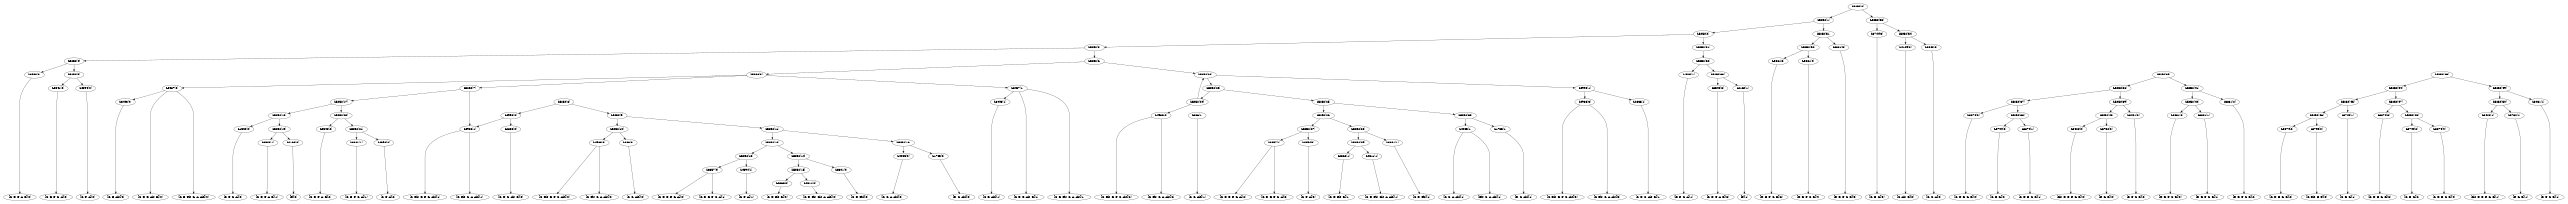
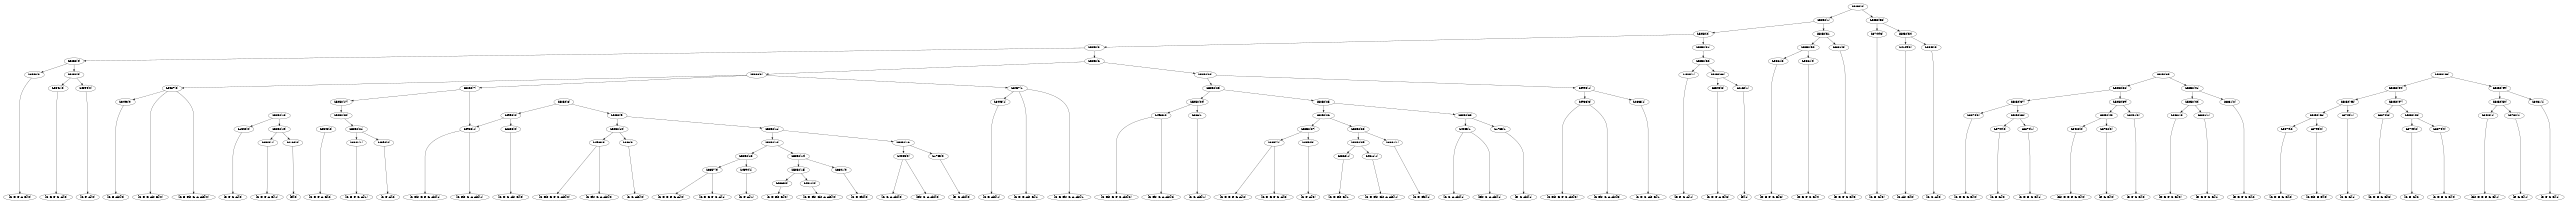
  digraph {
    "L5252(0)"
    "L5252(1)"
    "L5252(53)"
    "L5252(2)"
    "L5252(51)"
    "L3744(3)"
    "L5252(54)"
    "L5252(3)"
    "L5252(31)"
    "L5252(52)"
    "L3881(5)"
    "L4129(0)"
    "L3042(0)"
    "L5252(4)"
    "L5252(6)"
    "L5252(32)"
    "L3881(3)"
    "L3881(4)"
    "L3548(0)"
    "L5252(5)"
    "L5088(0)"
    "L5252(22)"
    "L1542(1)"
    "L5252(33)"
    "L5252(35)"
    "L5252(43)"
    "L3341(0)"
    "L4894(0)"
    "L3487(0)"
    "L5252(7)"
    "L3487(1)"
    "L5252(23)"
    "L4998(1)"
    "L3548(3)"
    "L2160(1)"
    "L5252(36)"
    "L5252(41)"
    "L5252(44)"
    "L5252(49)"
    "L3403(0)"
    "L5252(8)"
    "L5252(17)"
    "L3403(1)"
    "L5252(24)"
    "L5252(25)"
    "L4986(3)"
    "L2836(1)"
    "L5252(37)"
    "L5252(39)"
    "L5252(42)"
    "L3881(2)"
    "L5252(45)"
    "L5252(47)"
    "L5252(50)"
    "L3481(1)"
    "L5252(9)"
    "L4998(0)"
    "L5252(18)"
    "L5252(20)"
    "L4986(2)"
    "L386(1)"
    "L5252(26)"
    "L5252(30)"
    "L3874(0)"
    "L5252(38)"
    "L5252(40)"
    "L3481(0)"
    "L3881(0)"
    "L3881(1)"
    "L5252(46)"
    "L3744(1)"
    "L3874(3)"
    "L5252(48)"
    "L3428(1)"
    "L3732(1)"
    "L5252(10)"
    "L5252(11)"
    "L4986(1)"
    "L2836(0)"
    "L1542(0)"
    "L5252(19)"
    "L3548(2)"
    "L5252(21)"
    "L5252(27)"
    "L5252(28)"
    "L4085(1)"
    "L1785(1)"
    "L3744(0)"
    "L3874(1)"
    "L3428(0)"
    "L3732(0)"
    "L3874(2)"
    "L3795(0)"
    "L3744(2)"
    "L3874(4)"
    "L4986(0)"
    "L386(0)"
    "L5252(12)"
    "L5252(16)"
    "L3548(1)"
    "L2160(0)"
    "L3341(1)"
    "L4894(2)"
    "L3857(1)"
    "L4894(3)"
    "L5252(29)"
    "L3801(1)"
    "L5252(13)"
    "L5252(14)"
    "L4085(0)"
    "L1785(0)"
    "L2366(1)"
    "L4811(1)"
    "L3857(0)"
    "L4894(1)"
    "L5252(15)"
    "L3801(0)"
    "L2366(0)"
    "L4811(0)"
    "[C  D  F  A  B](0)"
    "[C  E  F  G  A](0)"
    "[C  F  A](0)"
    "[C  E  Ais](0)"
    "[C  D  E  Ais  B](0)"
    "[C  E  Fis  G  A  Ais](0)"
    "[C  Dis  E  F  G  Ais](0)"
    "[C  Fis  G  A  Ais](0)"
    "[C  G  Ais](0)"
    "[C  D  E  F  G  A](0)"
    "[C  D  E  F  G  A](1)"
    "[C  F  A](1)"
    "[C  D  Fis  B](0)"
    "[C  D  Fis  Gis  A  Ais](0)"
    "[C  D  Fis](0)"
    "[C  G  A  Ais](0)"
+   "[Fis  G  A  Ais](0)"
    "[D  G  Ais](0)"
    "[C  Dis  E  F  G  Ais](1)"
    "[C  Fis  G  A  Ais](1)"
    "[C  D  G  Ais  B](0)"
    "[E  F  G  A](0)"
    "[C  D  F  A  B](1)"
    "[F](0)"
    "[C  D  F  A  B](2)"
    "[C  E  F  G  A](1)"
    "[C  F  A](2)"
    "[C  E  Ais](1)"
    "[C  D  E  Ais  B](1)"
    "[C  E  Fis  G  A  Ais](1)"
    "[C  Dis  E  F  G  Ais](2)"
    "[C  Fis  G  A  Ais](2)"
    "[C  G  Ais](1)"
    "[C  D  E  F  G  A](2)"
    "[C  D  E  F  G  A](3)"
    "[C  F  A](3)"
    "[C  D  Fis  B](1)"
    "[C  D  Fis  Gis  A  Ais](1)"
    "[C  D  Fis](1)"
    "[C  G  A  Ais](1)"
    "[Fis  G  A  Ais](1)"
    "[D  G  Ais](1)"
    "[C  Dis  E  F  G  Ais](3)"
    "[C  Fis  G  A  Ais](3)"
    "[C  D  G  Ais  B](1)"
    "[E  F  G  A](1)"
    "[C  D  F  A  B](3)"
    "[F](1)"
    "[C  D  E  G  B](0)"
    "[C  E  G](0)"
    "[C  D  E  G  B](1)"
    "[Cis  D  E  F  G  B](0)"
    "[F  G  B](0)"
    "[E  F  G  B](0)"
    "[D  E  F  G  B](0)"
    "[D  E  F  G  B](1)"
    "[D  E  F  G  B](2)"
    "[C  D  E  G  B](2)"
    "[C  Dis  E  F](0)"
    "[C  E  G](1)"
    "[C  D  E  G  B](3)"
    "[C  E  G](2)"
    "[C  D  E  G  B](4)"
    "[Cis  D  E  F  G  B](1)"
    "[F  G  B](1)"
    "[E  F  G  B](1)"
    "[D  E  F  G  B](3)"
    "[D  E  F  G  B](4)"
    "[D  E  F  G  B](5)"
    "[C  E  G](3)"
    "[C  Ais  B](0)"
    "[C  G  A](0)"
    subgraph sub_1 {
      rank=min
      "L5252(0)"
    }
    subgraph sub_2 {
      rank=same
      "L5252(1)"
      "L5252(53)"
    }
    subgraph sub_3 {
      rank=same
      "L5252(2)"
      "L5252(51)"
      "L3744(3)"
      "L5252(54)"
    }
    subgraph sub_4 {
      rank=same
      "L5252(3)"
      "L5252(31)"
      "L5252(52)"
      "L3881(5)"
      "L4129(0)"
      "L3042(0)"
    }
    subgraph sub_5 {
      rank=same
      "L5252(4)"
      "L5252(6)"
      "L5252(32)"
      "L3881(3)"
      "L3881(4)"
    }
    subgraph sub_6 {
      rank=same
      "L3548(0)"
      "L5252(5)"
      "L5088(0)"
      "L5252(22)"
      "L1542(1)"
      "L5252(33)"
      "L5252(35)"
      "L5252(43)"
    }
    subgraph sub_7 {
      rank=same
      "L3341(0)"
      "L4894(0)"
      "L3487(0)"
      "L5252(7)"
      "L3487(1)"
      "L5252(23)"
      "L4998(1)"
      "L3548(3)"
      "L2160(1)"
      "L5252(36)"
      "L5252(41)"
      "L5252(44)"
      "L5252(49)"
    }
    subgraph sub_8 {
      rank=same
      "L3403(0)"
      "L5252(8)"
      "L5252(17)"
      "L3403(1)"
      "L5252(24)"
      "L5252(25)"
      "L4986(3)"
      "L2836(1)"
      "L5252(37)"
      "L5252(39)"
      "L5252(42)"
      "L3881(2)"
      "L5252(45)"
      "L5252(47)"
      "L5252(50)"
      "L3481(1)"
    }
    subgraph sub_9 {
      rank=same
      "L5252(9)"
      "L4998(0)"
      "L5252(18)"
      "L5252(20)"
      "L4986(2)"
      "L386(1)"
      "L5252(26)"
      "L5252(30)"
      "L3874(0)"
      "L5252(38)"
      "L5252(40)"
      "L3481(0)"
      "L3881(0)"
      "L3881(1)"
      "L5252(46)"
      "L3744(1)"
      "L3874(3)"
      "L5252(48)"
      "L3428(1)"
      "L3732(1)"
    }
    subgraph sub_10 {
      rank=same
      "L5252(10)"
      "L5252(11)"
      "L4986(1)"
      "L2836(0)"
      "L1542(0)"
      "L5252(19)"
      "L3548(2)"
      "L5252(21)"
      "L5252(27)"
      "L5252(28)"
      "L4085(1)"
      "L1785(1)"
      "L3744(0)"
      "L3874(1)"
      "L3428(0)"
      "L3732(0)"
      "L3874(2)"
      "L3795(0)"
      "L3744(2)"
      "L3874(4)"
    }
    subgraph sub_11 {
      rank=same
      "L4986(0)"
      "L386(0)"
      "L5252(12)"
      "L5252(16)"
      "L3548(1)"
      "L2160(0)"
      "L3341(1)"
      "L4894(2)"
      "L3857(1)"
      "L4894(3)"
      "L5252(29)"
      "L3801(1)"
    }
    subgraph sub_12 {
      rank=same
      "L5252(13)"
      "L5252(14)"
      "L4085(0)"
      "L1785(0)"
      "L2366(1)"
      "L4811(1)"
    }
    subgraph sub_13 {
      rank=same
      "L3857(0)"
      "L4894(1)"
      "L5252(15)"
      "L3801(0)"
    }
    subgraph sub_14 {
      rank=same
      "L2366(0)"
      "L4811(0)"
    }
    subgraph sub_15 {
      rank=max
      "[C  D  F  A  B](0)"
      "[C  E  F  G  A](0)"
      "[C  F  A](0)"
      "[C  E  Ais](0)"
      "[C  D  E  Ais  B](0)"
      "[C  E  Fis  G  A  Ais](0)"
      "[C  Dis  E  F  G  Ais](0)"
      "[C  Fis  G  A  Ais](0)"
      "[C  G  Ais](0)"
      "[C  D  E  F  G  A](0)"
      "[C  D  E  F  G  A](1)"
      "[C  F  A](1)"
      "[C  D  Fis  B](0)"
      "[C  D  Fis  Gis  A  Ais](0)"
      "[C  D  Fis](0)"
      "[C  G  A  Ais](0)"
+     "[Fis  G  A  Ais](0)"
      "[D  G  Ais](0)"
      "[C  Dis  E  F  G  Ais](1)"
      "[C  Fis  G  A  Ais](1)"
      "[C  D  G  Ais  B](0)"
      "[E  F  G  A](0)"
      "[C  D  F  A  B](1)"
      "[F](0)"
      "[C  D  F  A  B](2)"
      "[C  E  F  G  A](1)"
      "[C  F  A](2)"
      "[C  E  Ais](1)"
      "[C  D  E  Ais  B](1)"
      "[C  E  Fis  G  A  Ais](1)"
      "[C  Dis  E  F  G  Ais](2)"
      "[C  Fis  G  A  Ais](2)"
      "[C  G  Ais](1)"
      "[C  D  E  F  G  A](2)"
      "[C  D  E  F  G  A](3)"
      "[C  F  A](3)"
      "[C  D  Fis  B](1)"
      "[C  D  Fis  Gis  A  Ais](1)"
      "[C  D  Fis](1)"
      "[C  G  A  Ais](1)"
      "[Fis  G  A  Ais](1)"
      "[D  G  Ais](1)"
      "[C  Dis  E  F  G  Ais](3)"
      "[C  Fis  G  A  Ais](3)"
      "[C  D  G  Ais  B](1)"
      "[E  F  G  A](1)"
      "[C  D  F  A  B](3)"
      "[F](1)"
      "[C  D  E  G  B](0)"
      "[C  E  G](0)"
      "[C  D  E  G  B](1)"
      "[Cis  D  E  F  G  B](0)"
      "[F  G  B](0)"
      "[E  F  G  B](0)"
      "[D  E  F  G  B](0)"
      "[D  E  F  G  B](1)"
      "[D  E  F  G  B](2)"
      "[C  D  E  G  B](2)"
      "[C  Dis  E  F](0)"
      "[C  E  G](1)"
      "[C  D  E  G  B](3)"
      "[C  E  G](2)"
      "[C  D  E  G  B](4)"
      "[Cis  D  E  F  G  B](1)"
      "[F  G  B](1)"
      "[E  F  G  B](1)"
      "[D  E  F  G  B](3)"
      "[D  E  F  G  B](4)"
      "[D  E  F  G  B](5)"
      "[C  E  G](3)"
      "[C  Ais  B](0)"
      "[C  G  A](0)"
    }
    "L5252(0)" -> "L5252(1)"
    "L5252(0)" -> "L5252(53)"
    "L5252(1)" -> "L5252(2)"
    "L5252(1)" -> "L5252(51)"
    "L5252(53)" -> "L3744(3)"
    "L5252(53)" -> "L5252(54)"
    "L5252(2)" -> "L5252(3)"
    "L5252(2)" -> "L5252(31)"
    "L5252(51)" -> "L5252(52)"
    "L5252(51)" -> "L3881(5)"
    "L3744(3)" -> "[C  E  G](3)"
    "L5252(54)" -> "L4129(0)"
    "L5252(54)" -> "L3042(0)"
    "L5252(3)" -> "L5252(4)"
    "L5252(3)" -> "L5252(6)"
    "L5252(31)" -> "L5252(32)"
    "L5252(52)" -> "L3881(3)"
    "L5252(52)" -> "L3881(4)"
    "L3881(5)" -> "[D  E  F  G  B](5)"
    "L4129(0)" -> "[C  Ais  B](0)"
    "L3042(0)" -> "[C  G  A](0)"
    "L5252(4)" -> "L3548(0)"
    "L5252(4)" -> "L5252(5)"
    "L5252(6)" -> "L5088(0)"
    "L5252(6)" -> "L5252(22)"
    "L5252(32)" -> "L1542(1)"
    "L5252(32)" -> "L5252(33)"
    "L3881(3)" -> "[D  E  F  G  B](3)"
    "L3881(4)" -> "[D  E  F  G  B](4)"
    "L3548(0)" -> "[C  D  F  A  B](0)"
    "L5252(5)" -> "L3341(0)"
    "L5252(5)" -> "L4894(0)"
    "L5088(0)" -> "L3487(0)"
    "L5088(0)" -> "L5252(7)"
    "L5088(0)" -> "L3487(1)"
    "L5252(22)" -> "L5252(23)"
    "L5252(22)" -> "L4998(1)"
    "L1542(1)" -> "[E  F  G  A](1)"
    "L5252(33)" -> "L3548(3)"
    "L5252(33)" -> "L2160(1)"
    "L5252(35)" -> "L5252(36)"
    "L5252(35)" -> "L5252(41)"
    "L5252(43)" -> "L5252(44)"
    "L5252(43)" -> "L5252(49)"
    "L3341(0)" -> "[C  E  F  G  A](0)"
    "L4894(0)" -> "[C  F  A](0)"
    "L3487(0)" -> "L3403(0)"
    "L3487(0)" -> "[C  D  E  Ais  B](0)"
    "L3487(0)" -> "[C  E  Fis  G  A  Ais](0)"
    "L5252(7)" -> "L5252(17)"
    "L5252(7)" -> "L4986(1)"
    "L3487(1)" -> "L3403(1)"
    "L3487(1)" -> "[C  D  E  Ais  B](1)"
    "L3487(1)" -> "[C  E  Fis  G  A  Ais](1)"
    "L5252(23)" -> "L5252(24)"
    "L5252(23)" -> "L5252(25)"
    "L4998(1)" -> "L4986(3)"
    "L4998(1)" -> "L2836(1)"
    "L3548(3)" -> "[C  D  F  A  B](3)"
    "L2160(1)" -> "[F](1)"
    "L5252(36)" -> "L5252(37)"
    "L5252(36)" -> "L5252(39)"
    "L5252(41)" -> "L5252(42)"
    "L5252(41)" -> "L3881(2)"
    "L5252(44)" -> "L5252(45)"
    "L5252(44)" -> "L5252(47)"
    "L5252(49)" -> "L5252(50)"
    "L5252(49)" -> "L3481(1)"
    "L3403(0)" -> "[C  E  Ais](0)"
    "L5252(8)" -> "L5252(9)"
    "L5252(8)" -> "L4998(0)"
-   "L5252(17)" -> "L5252(18)"
    "L5252(17)" -> "L5252(20)"
    "L3403(1)" -> "[C  E  Ais](1)"
    "L5252(24)" -> "L4986(2)"
-   "L5252(24)" -> "L5252(22)"
+   "L5252(24)" -> "L386(1)"
    "L5252(25)" -> "L5252(26)"
    "L5252(25)" -> "L5252(30)"
    "L4986(3)" -> "[C  Dis  E  F  G  Ais](3)"
    "L4986(3)" -> "[C  Fis  G  A  Ais](3)"
    "L2836(1)" -> "[C  D  G  Ais  B](1)"
    "L5252(37)" -> "L3874(0)"
    "L5252(37)" -> "L5252(38)"
    "L5252(39)" -> "L5252(40)"
    "L5252(39)" -> "L3481(0)"
    "L5252(42)" -> "L3881(0)"
    "L5252(42)" -> "L3881(1)"
    "L3881(2)" -> "[D  E  F  G  B](2)"
    "L5252(45)" -> "L5252(46)"
    "L5252(45)" -> "L3744(1)"
    "L5252(47)" -> "L3874(3)"
    "L5252(47)" -> "L5252(48)"
    "L5252(50)" -> "L3428(1)"
    "L5252(50)" -> "L3732(1)"
    "L3481(1)" -> "[E  F  G  B](1)"
    "L5252(9)" -> "L5252(10)"
    "L5252(9)" -> "L5252(11)"
    "L4998(0)" -> "L4986(1)"
    "L4998(0)" -> "L2836(0)"
    "L5252(18)" -> "L1542(0)"
    "L5252(18)" -> "L5252(19)"
-   "L5252(20)" -> "L3548(2)"
    "L5252(20)" -> "L5252(21)"
    "L4986(2)" -> "[C  Dis  E  F  G  Ais](2)"
    "L4986(2)" -> "[C  Fis  G  A  Ais](2)"
    "L386(1)" -> "[C  G  Ais](1)"
    "L5252(26)" -> "L5252(27)"
    "L5252(26)" -> "L5252(28)"
    "L5252(30)" -> "L4085(1)"
    "L5252(30)" -> "L1785(1)"
    "L3874(0)" -> "[C  D  E  G  B](0)"
    "L5252(38)" -> "L3744(0)"
    "L5252(38)" -> "L3874(1)"
    "L5252(40)" -> "L3428(0)"
    "L5252(40)" -> "L3732(0)"
    "L3481(0)" -> "[E  F  G  B](0)"
    "L3881(0)" -> "[D  E  F  G  B](0)"
    "L3881(1)" -> "[D  E  F  G  B](1)"
    "L5252(46)" -> "L3874(2)"
    "L5252(46)" -> "L3795(0)"
    "L3744(1)" -> "[C  E  G](1)"
    "L3874(3)" -> "[C  D  E  G  B](3)"
    "L5252(48)" -> "L3744(2)"
    "L5252(48)" -> "L3874(4)"
    "L3428(1)" -> "[Cis  D  E  F  G  B](1)"
    "L3732(1)" -> "[F  G  B](1)"
    "L5252(10)" -> "L4986(0)"
    "L5252(10)" -> "L386(0)"
    "L5252(11)" -> "L5252(12)"
    "L5252(11)" -> "L5252(16)"
    "L4986(1)" -> "[C  Dis  E  F  G  Ais](1)"
    "L4986(1)" -> "[C  Fis  G  A  Ais](1)"
    "L2836(0)" -> "[C  D  G  Ais  B](0)"
    "L1542(0)" -> "[E  F  G  A](0)"
    "L5252(19)" -> "L3548(1)"
    "L5252(19)" -> "L2160(0)"
    "L3548(2)" -> "[C  D  F  A  B](2)"
    "L5252(21)" -> "L3341(1)"
    "L5252(21)" -> "L4894(2)"
    "L5252(27)" -> "L3857(1)"
    "L5252(27)" -> "L4894(3)"
    "L5252(28)" -> "L5252(29)"
    "L5252(28)" -> "L3801(1)"
    "L4085(1)" -> "[C  G  A  Ais](1)"
    "L4085(1)" -> "[Fis  G  A  Ais](1)"
    "L1785(1)" -> "[D  G  Ais](1)"
    "L3744(0)" -> "[C  E  G](0)"
    "L3874(1)" -> "[C  D  E  G  B](1)"
    "L3428(0)" -> "[Cis  D  E  F  G  B](0)"
    "L3732(0)" -> "[F  G  B](0)"
    "L3874(2)" -> "[C  D  E  G  B](2)"
    "L3795(0)" -> "[C  Dis  E  F](0)"
    "L3744(2)" -> "[C  E  G](2)"
    "L3874(4)" -> "[C  D  E  G  B](4)"
    "L4986(0)" -> "[C  Dis  E  F  G  Ais](0)"
    "L4986(0)" -> "[C  Fis  G  A  Ais](0)"
    "L386(0)" -> "[C  G  Ais](0)"
    "L5252(12)" -> "L5252(13)"
    "L5252(12)" -> "L5252(14)"
    "L5252(16)" -> "L4085(0)"
    "L5252(16)" -> "L1785(0)"
    "L3548(1)" -> "[C  D  F  A  B](1)"
    "L2160(0)" -> "[F](0)"
    "L3341(1)" -> "[C  E  F  G  A](1)"
    "L4894(2)" -> "[C  F  A](2)"
    "L3857(1)" -> "[C  D  E  F  G  A](2)"
    "L3857(1)" -> "[C  D  E  F  G  A](3)"
    "L4894(3)" -> "[C  F  A](3)"
    "L5252(29)" -> "L2366(1)"
    "L5252(29)" -> "L4811(1)"
    "L3801(1)" -> "[C  D  Fis](1)"
    "L5252(13)" -> "L3857(0)"
    "L5252(13)" -> "L4894(1)"
    "L5252(14)" -> "L5252(15)"
    "L5252(14)" -> "L3801(0)"
    "L4085(0)" -> "[C  G  A  Ais](0)"
+   "L4085(0)" -> "[Fis  G  A  Ais](0)"
    "L1785(0)" -> "[D  G  Ais](0)"
    "L2366(1)" -> "[C  D  Fis  B](1)"
    "L4811(1)" -> "[C  D  Fis  Gis  A  Ais](1)"
    "L3857(0)" -> "[C  D  E  F  G  A](0)"
    "L3857(0)" -> "[C  D  E  F  G  A](1)"
    "L4894(1)" -> "[C  F  A](1)"
    "L5252(15)" -> "L2366(0)"
    "L5252(15)" -> "L4811(0)"
    "L3801(0)" -> "[C  D  Fis](0)"
    "L2366(0)" -> "[C  D  Fis  B](0)"
    "L4811(0)" -> "[C  D  Fis  Gis  A  Ais](0)"
  }
